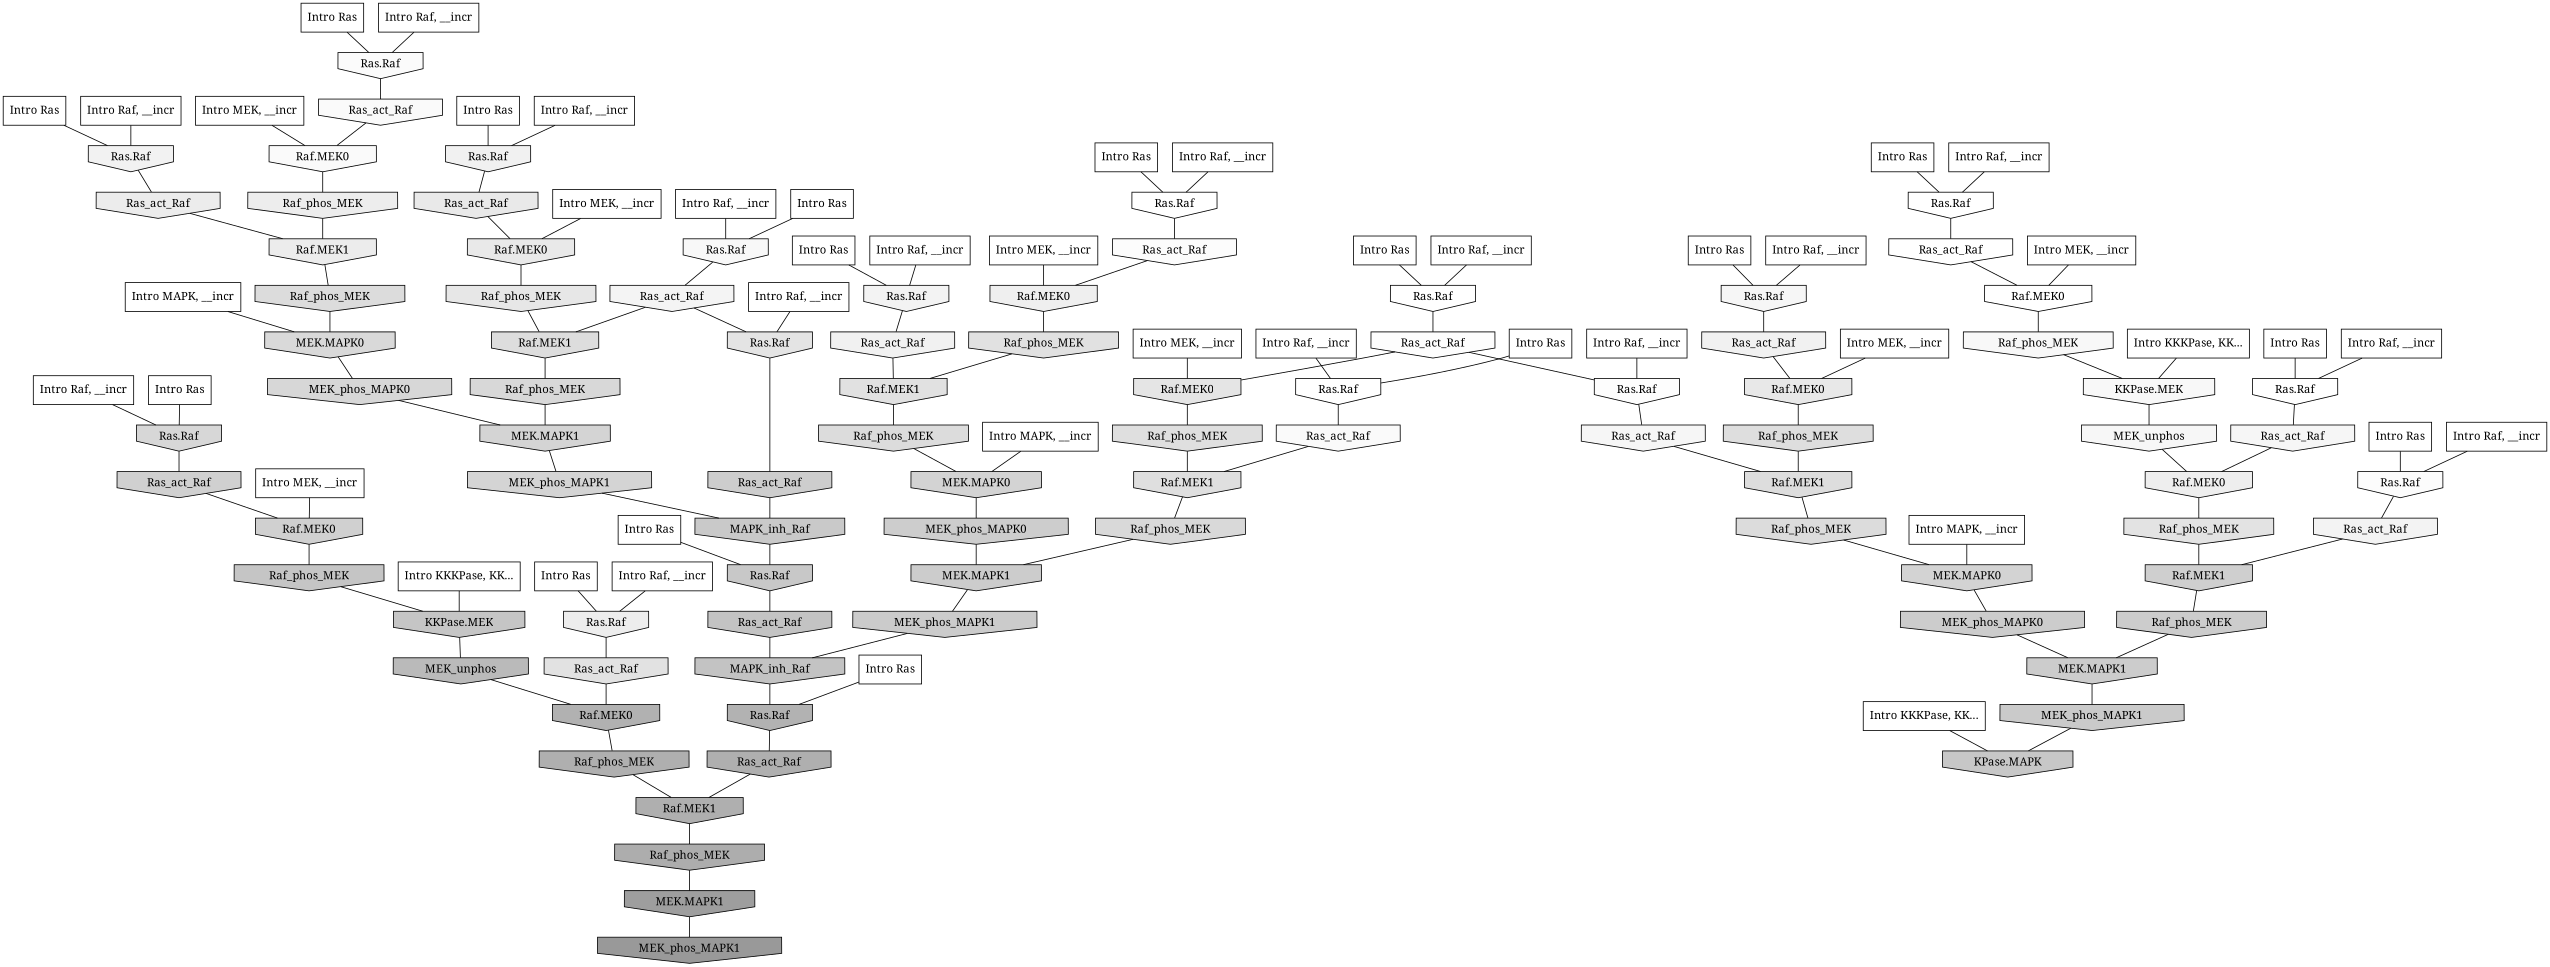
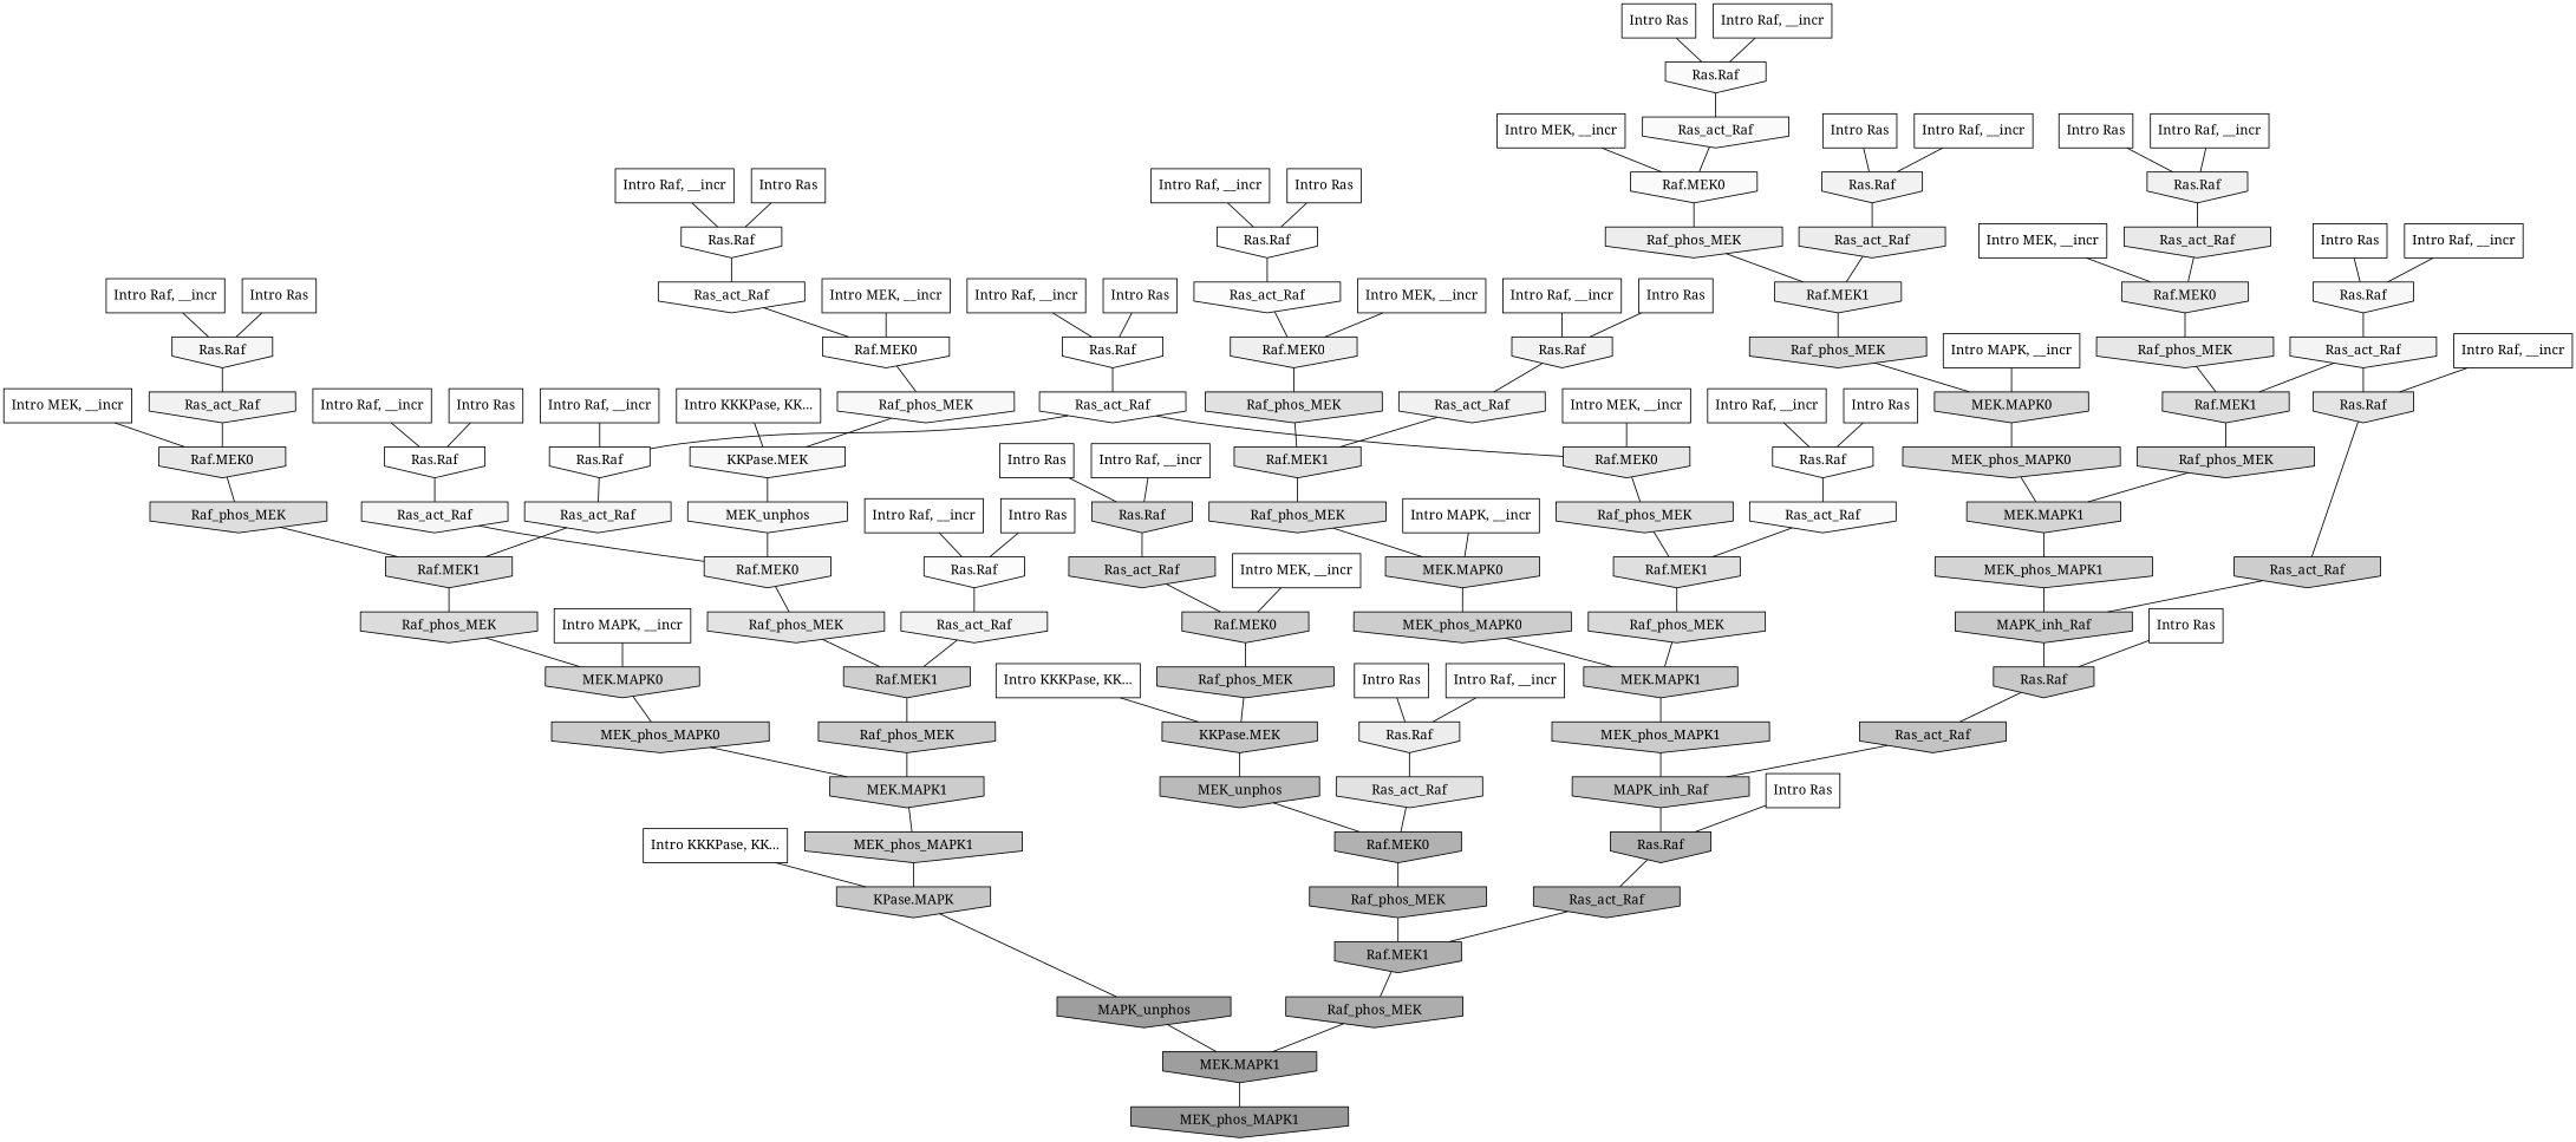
  digraph {
    rankdir=TB
    ranksep=0.30
    fontname="Noto Serif"
    node [fillcolor="0.000 0.000 1.000" fontname="Noto Serif" shape=invhouse style=filled]
    edge [color="0.000 0.000 0.000" dir=none fontname="Noto Serif"]
    n1 [label="Intro Ras" shape=rectangle]
    n2 [label="Ras.Raf"]
    n3 [label="Intro Ras" shape=rectangle]
    n4 [fillcolor="0.000 0.000 0.840" label="Ras.Raf"]
    n5 [label="Intro Ras" shape=rectangle]
    n6 [fillcolor="0.000 0.000 0.961" label="Ras.Raf"]
    n7 [label="Intro Ras" shape=rectangle]
    n8 [fillcolor="0.000 0.000 0.998" label="Ras.Raf"]
    n9 [label="Intro Ras" shape=rectangle]
    n10 [label="Ras.Raf"]
    n11 [label="Intro Ras" shape=rectangle]
    n12 [fillcolor="0.000 0.000 0.988" label="Ras.Raf"]
    n13 [label="Intro Ras" shape=rectangle]
    n14 [fillcolor="0.000 0.000 0.946" label="Ras.Raf"]
    n15 [label="Intro Ras" shape=rectangle]
    n16 [fillcolor="0.000 0.000 0.926" label="Ras.Raf"]
    n17 [label="Intro Ras" shape=rectangle]
    n18 [fillcolor="0.000 0.000 0.950" label="Ras.Raf"]
    n19 [label="Intro Ras" shape=rectangle]
    n20 [fillcolor="0.000 0.000 0.783" label="Ras.Raf"]
    n21 [label="Intro Ras" shape=rectangle]
    n22 [label="Ras.Raf"]
    n23 [label="Intro Ras" shape=rectangle]
    n24 [label="Ras.Raf"]
    n25 [label="Intro Ras" shape=rectangle]
    n26 [fillcolor="0.000 0.000 0.697" label="Ras.Raf"]
    n27 [label="Intro Ras" shape=rectangle]
    n28 [fillcolor="0.000 0.000 0.970" label="Ras.Raf"]
    n29 [label="Intro Ras" shape=rectangle]
    n30 [fillcolor="0.000 0.000 0.943" label="Ras.Raf"]
    n31 [label="Intro Ras" shape=rectangle]
    n32 [fillcolor="0.000 0.000 0.981" label="Ras.Raf"]
    n33 [label="Intro Raf, __incr" shape=rectangle]
    n34 [label="Intro Raf, __incr" shape=rectangle]
    n35 [label="Intro Raf, __incr" shape=rectangle]
    n36 [label="Intro Raf, __incr" shape=rectangle]
    n37 [label="Intro Raf, __incr" shape=rectangle]
    n38 [label="Intro Raf, __incr" shape=rectangle]
    n39 [label="Intro Raf, __incr" shape=rectangle]
    n40 [label="Intro Raf, __incr" shape=rectangle]
    n41 [fillcolor="0.000 0.000 0.891" label="Ras.Raf"]
    n42 [label="Intro Raf, __incr" shape=rectangle]
    n43 [label="Intro Raf, __incr" shape=rectangle]
    n44 [label="Intro Raf, __incr" shape=rectangle]
    n45 [label="Intro Raf, __incr" shape=rectangle]
    n46 [label="Intro Raf, __incr" shape=rectangle]
    n47 [fillcolor="0.000 0.000 0.992" label="Ras.Raf"]
    n48 [label="Intro Raf, __incr" shape=rectangle]
    n49 [label="Intro Raf, __incr" shape=rectangle]
    n50 [label="Intro Raf, __incr" shape=rectangle]
    n51 [label="Intro MEK, __incr" shape=rectangle]
    n52 [fillcolor="0.000 0.000 0.978" label="Raf.MEK0"]
    n53 [label="Intro MEK, __incr" shape=rectangle]
    n54 [fillcolor="0.000 0.000 0.913" label="Raf.MEK0"]
    n55 [label="Intro MEK, __incr" shape=rectangle]
    n56 [fillcolor="0.000 0.000 0.896" label="Raf.MEK0"]
    n57 [label="Intro MEK, __incr" shape=rectangle]
    n58 [fillcolor="0.000 0.000 0.814" label="Raf.MEK0"]
    n59 [label="Intro MEK, __incr" shape=rectangle]
    n60 [fillcolor="0.000 0.000 0.909" label="Raf.MEK0"]
    n61 [label="Intro MEK, __incr" shape=rectangle]
    n62 [fillcolor="0.000 0.000 0.999" label="Raf.MEK0"]
    n63 [label="Intro MEK, __incr" shape=rectangle]
    n64 [fillcolor="0.000 0.000 0.934" label="Raf.MEK0"]
    n65 [label="Intro MAPK, __incr" shape=rectangle]
    n66 [fillcolor="0.000 0.000 0.851" label="MEK.MAPK0"]
    n67 [label="Intro MAPK, __incr" shape=rectangle]
    n68 [fillcolor="0.000 0.000 0.825" label="MEK.MAPK0"]
    n69 [label="Intro MAPK, __incr" shape=rectangle]
    n70 [fillcolor="0.000 0.000 0.828" label="MEK.MAPK0"]
    n71 [label="Intro KKKPase, KK..." shape=rectangle]
    n72 [fillcolor="0.000 0.000 0.969" label="KKPase.MEK"]
    n73 [label="Intro KKKPase, KK..." shape=rectangle]
    n74 [fillcolor="0.000 0.000 0.779" label="KPase.MAPK"]
    n75 [label="Intro KKKPase, KK..." shape=rectangle]
    n76 [fillcolor="0.000 0.000 0.770" label="KKPase.MEK"]
    n77 [fillcolor="0.000 0.000 0.962" label=Ras_act_Raf]
    n78 [fillcolor="0.000 0.000 0.999" label=Ras_act_Raf]
    n79 [fillcolor="0.000 0.000 0.979" label=Ras_act_Raf]
    n80 [fillcolor="0.000 0.000 0.992" label=Ras_act_Raf]
    n81 [fillcolor="0.000 0.000 0.969" label=Raf_phos_MEK]
    n82 [fillcolor="0.000 0.000 0.986" label=Ras_act_Raf]
    n83 [fillcolor="0.000 0.000 0.961" label=Ras_act_Raf]
    n84 [fillcolor="0.000 0.000 0.952" label=Ras_act_Raf]
    n85 [fillcolor="0.000 0.000 0.978" label=Ras_act_Raf]
    n86 [fillcolor="0.000 0.000 0.875" label="Raf.MEK1"]
    n87 [fillcolor="0.000 0.000 0.929" label=Raf_phos_MEK]
    n88 [fillcolor="0.000 0.000 0.956" label=Ras_act_Raf]
    n89 [fillcolor="0.000 0.000 0.968" label=MEK_unphos]
    n90 [fillcolor="0.000 0.000 0.932" label="Raf.MEK0"]
    n91 [fillcolor="0.000 0.000 0.943" label=Ras_act_Raf]
    n92 [fillcolor="0.000 0.000 0.864" label="Raf.MEK1"]
    n93 [fillcolor="0.000 0.000 0.864" label="Raf.MEK1"]
    n94 [fillcolor="0.000 0.000 0.812" label="Raf.MEK1"]
    n95 [fillcolor="0.000 0.000 0.944" label=Ras_act_Raf]
    n96 [fillcolor="0.000 0.000 0.924" label=Ras_act_Raf]
    n97 [fillcolor="0.000 0.000 0.879" label="Raf.MEK1"]
    n98 [fillcolor="0.000 0.000 0.913" label=Ras_act_Raf]
    n99 [fillcolor="0.000 0.000 0.882" label=Raf_phos_MEK]
    n100 [fillcolor="0.000 0.000 0.887" label=Raf_phos_MEK]
    n101 [fillcolor="0.000 0.000 0.924" label="Raf.MEK1"]
    n102 [fillcolor="0.000 0.000 0.885" label=Ras_act_Raf]
    n103 [fillcolor="0.000 0.000 0.863" label=Raf_phos_MEK]
    n104 [fillcolor="0.000 0.000 0.906" label=Raf_phos_MEK]
    n105 [fillcolor="0.000 0.000 0.870" label=Raf_phos_MEK]
    n106 [fillcolor="0.000 0.000 0.875" label=Raf_phos_MEK]
    n107 [fillcolor="0.000 0.000 0.804" label=Ras_act_Raf]
    n108 [fillcolor="0.000 0.000 0.693" label="Raf.MEK0"]
    n109 [fillcolor="0.000 0.000 0.860" label=Raf_phos_MEK]
    n110 [fillcolor="0.000 0.000 0.848" label=Raf_phos_MEK]
    n111 [fillcolor="0.000 0.000 0.862" label=Raf_phos_MEK]
    n112 [fillcolor="0.000 0.000 0.844" label=Raf_phos_MEK]
    n113 [fillcolor="0.000 0.000 0.840" label=MEK_phos_MAPK0]
    n114 [fillcolor="0.000 0.000 0.800" label="MEK.MAPK1"]
    n115 [fillcolor="0.000 0.000 0.830" label="MEK.MAPK1"]
    n116 [fillcolor="0.000 0.000 0.814" label=Ras_act_Raf]
    n117 [fillcolor="0.000 0.000 0.829" label=MEK_phos_MAPK1]
    n118 [fillcolor="0.000 0.000 0.788" label=MAPK_inh_Raf]
    n119 [fillcolor="0.000 0.000 0.804" label=MEK_phos_MAPK0]
    n120 [fillcolor="0.000 0.000 0.800" label=MEK_phos_MAPK0]
    n121 [fillcolor="0.000 0.000 0.773" label=Raf_phos_MEK]
    n122 [fillcolor="0.000 0.000 0.799" label=Raf_phos_MEK]
    n123 [fillcolor="0.000 0.000 0.794" label=MEK_phos_MAPK1]
    n124 [fillcolor="0.000 0.000 0.799" label="MEK.MAPK1"]
    n125 [fillcolor="0.000 0.000 0.790" label=MEK_phos_MAPK1]
    n126 [fillcolor="0.000 0.000 0.765" label=MAPK_inh_Raf]
    n127 [fillcolor="0.000 0.000 0.765" label=Ras_act_Raf]
+   n128 [fillcolor="0.000 0.000 0.620" label=MAPK_unphos]
    n129 [fillcolor="0.000 0.000 0.727" label=MEK_unphos]
    n130 [fillcolor="0.000 0.000 0.684" label=Ras_act_Raf]
    n131 [fillcolor="0.000 0.000 0.685" label=Raf_phos_MEK]
    n132 [fillcolor="0.000 0.000 0.684" label="Raf.MEK1"]
    n133 [fillcolor="0.000 0.000 0.677" label=Raf_phos_MEK]
    n134 [fillcolor="0.000 0.000 0.620" label="MEK.MAPK1"]
    n135 [fillcolor="0.000 0.000 0.600" label=MEK_phos_MAPK1]
    n1 -> n2
    n2 -> n78
    n3 -> n4
    n4 -> n116
    n5 -> n6
    n6 -> n91
    n7 -> n8
    n8 -> n82
    n9 -> n10
    n10 -> n80
    n11 -> n12
    n12 -> n84
    n13 -> n14
    n14 -> n96
    n15 -> n16
    n16 -> n102
    n17 -> n18
    n18 -> n95
    n19 -> n20
    n20 -> n127
    n21 -> n22
    n22 -> n79
    n23 -> n24
    n24 -> n77
    n25 -> n26
    n26 -> n130
    n27 -> n28
    n28 -> n88
    n29 -> n30
    n30 -> n98
    n31 -> n32
    n32 -> n85
    n33 -> n10
    n34 -> n6
    n35 -> n14
    n36 -> n8
    n37 -> n2
    n38 -> n18
    n39 -> n24
    n40 -> n41
    n41 -> n107
    n42 -> n16
    n43 -> n12
    n44 -> n32
    n45 -> n4
    n46 -> n47
    n47 -> n83
    n48 -> n30
    n49 -> n28
    n50 -> n22
    n51 -> n52
    n52 -> n87
    n53 -> n54
    n54 -> n104
    n55 -> n56
    n56 -> n106
    n57 -> n58
    n58 -> n121
    n59 -> n60
    n60 -> n105
    n61 -> n62
    n62 -> n81
    n63 -> n64
    n64 -> n99
    n65 -> n66
    n66 -> n113
    n67 -> n68
    n68 -> n120
    n69 -> n70
    n70 -> n119
    n71 -> n72
    n72 -> n89
    n73 -> n74
+   n74 -> n128
    n75 -> n76
    n76 -> n129
    n77 -> n90
    n78 -> n62
    n79 -> n86
    n80 -> n47
    n80 -> n56
    n81 -> n72
    n82 -> n64
    n83 -> n92
    n84 -> n94
    n85 -> n52
    n86 -> n110
    n87 -> n101
    n88 -> n41
    n88 -> n93
    n89 -> n90
    n90 -> n100
    n91 -> n60
    n92 -> n111
    n93 -> n112
    n94 -> n122
    n95 -> n97
    n96 -> n101
    n97 -> n109
    n98 -> n54
    n99 -> n97
    n100 -> n94
    n101 -> n103
    n102 -> n108
    n103 -> n66
    n104 -> n93
    n105 -> n92
    n106 -> n86
    n107 -> n118
    n108 -> n131
    n109 -> n70
    n110 -> n114
    n111 -> n68
    n112 -> n115
    n113 -> n115
    n114 -> n123
    n115 -> n117
    n116 -> n58
    n117 -> n118
    n118 -> n20
    n119 -> n114
    n120 -> n124
    n121 -> n76
    n122 -> n124
    n123 -> n126
    n124 -> n125
    n125 -> n74
    n126 -> n26
    n127 -> n126
+   n128 -> n134
    n129 -> n108
    n130 -> n132
    n131 -> n132
    n132 -> n133
    n133 -> n134
    n134 -> n135
  }
